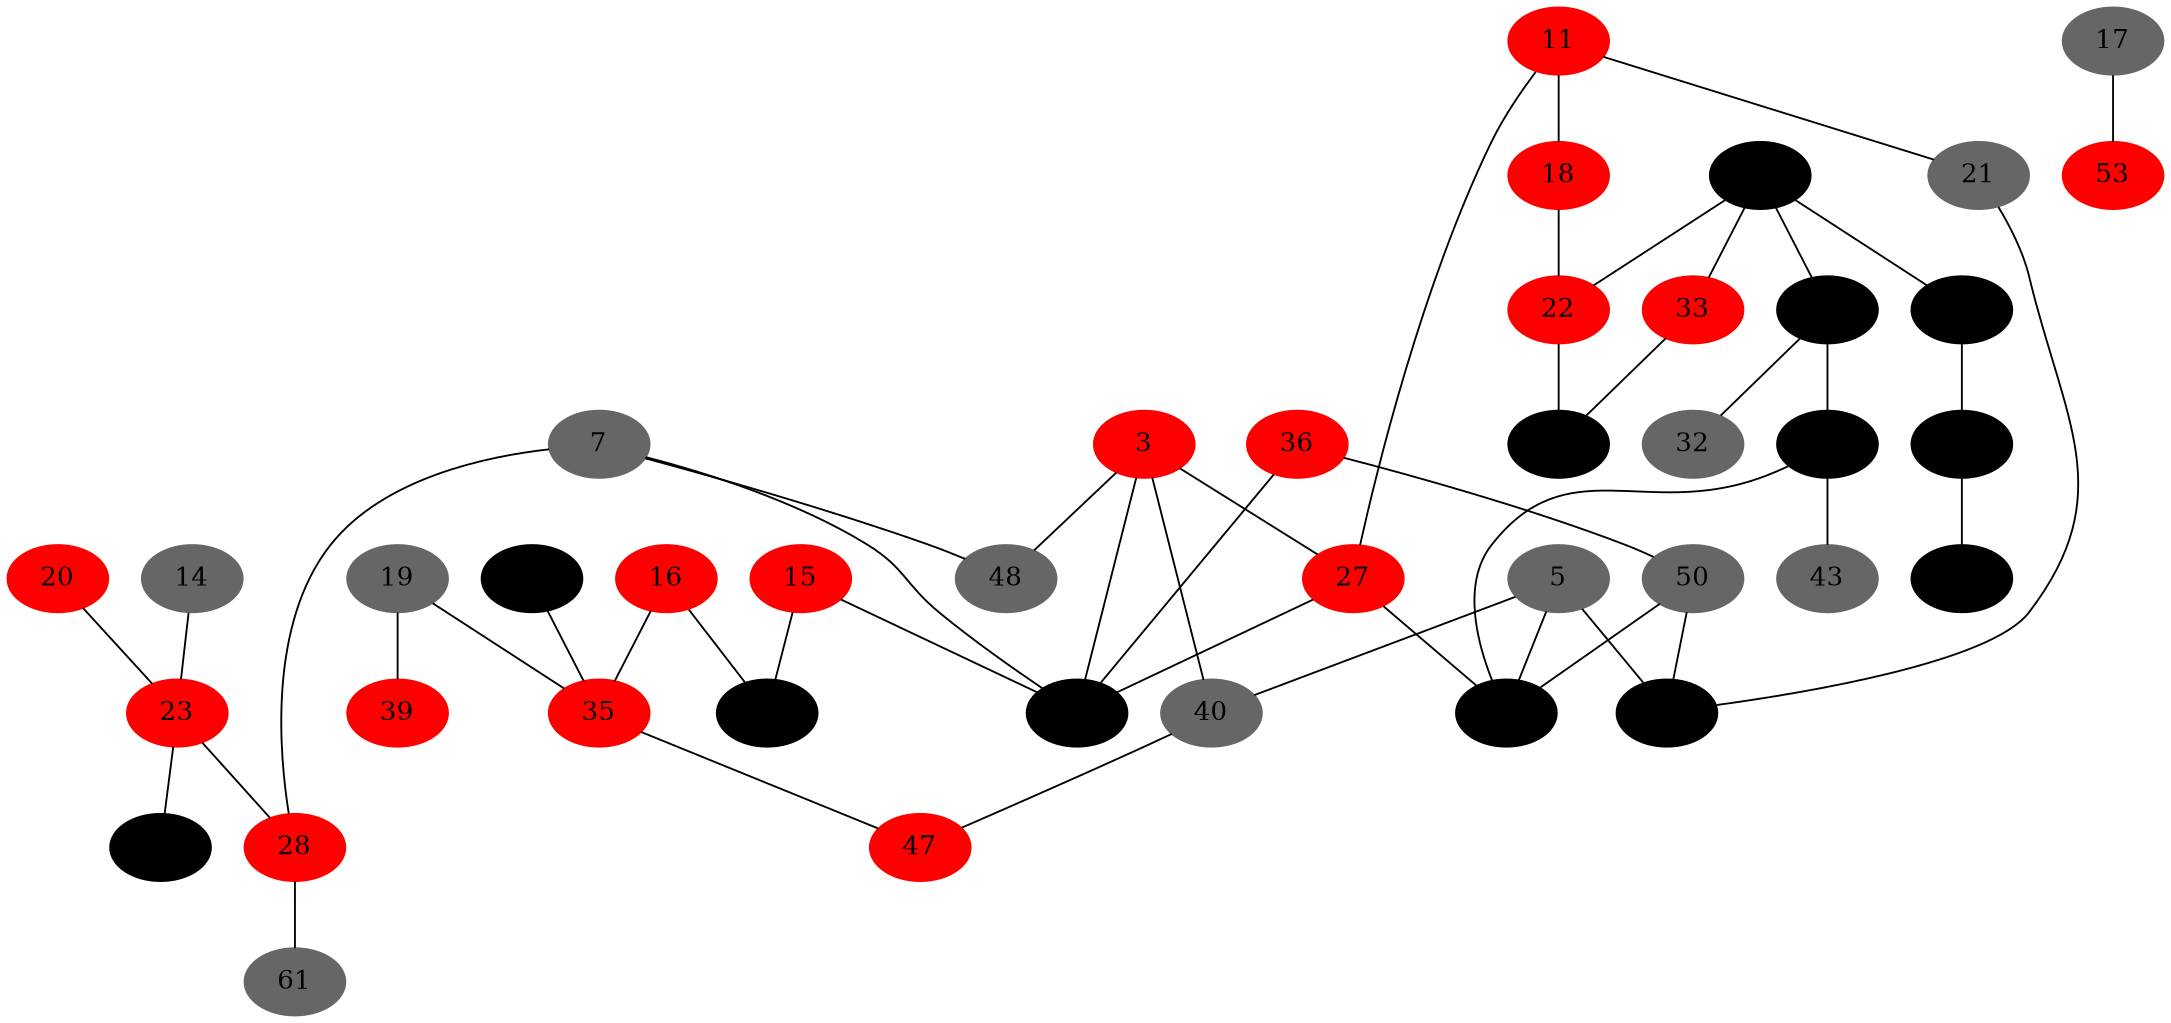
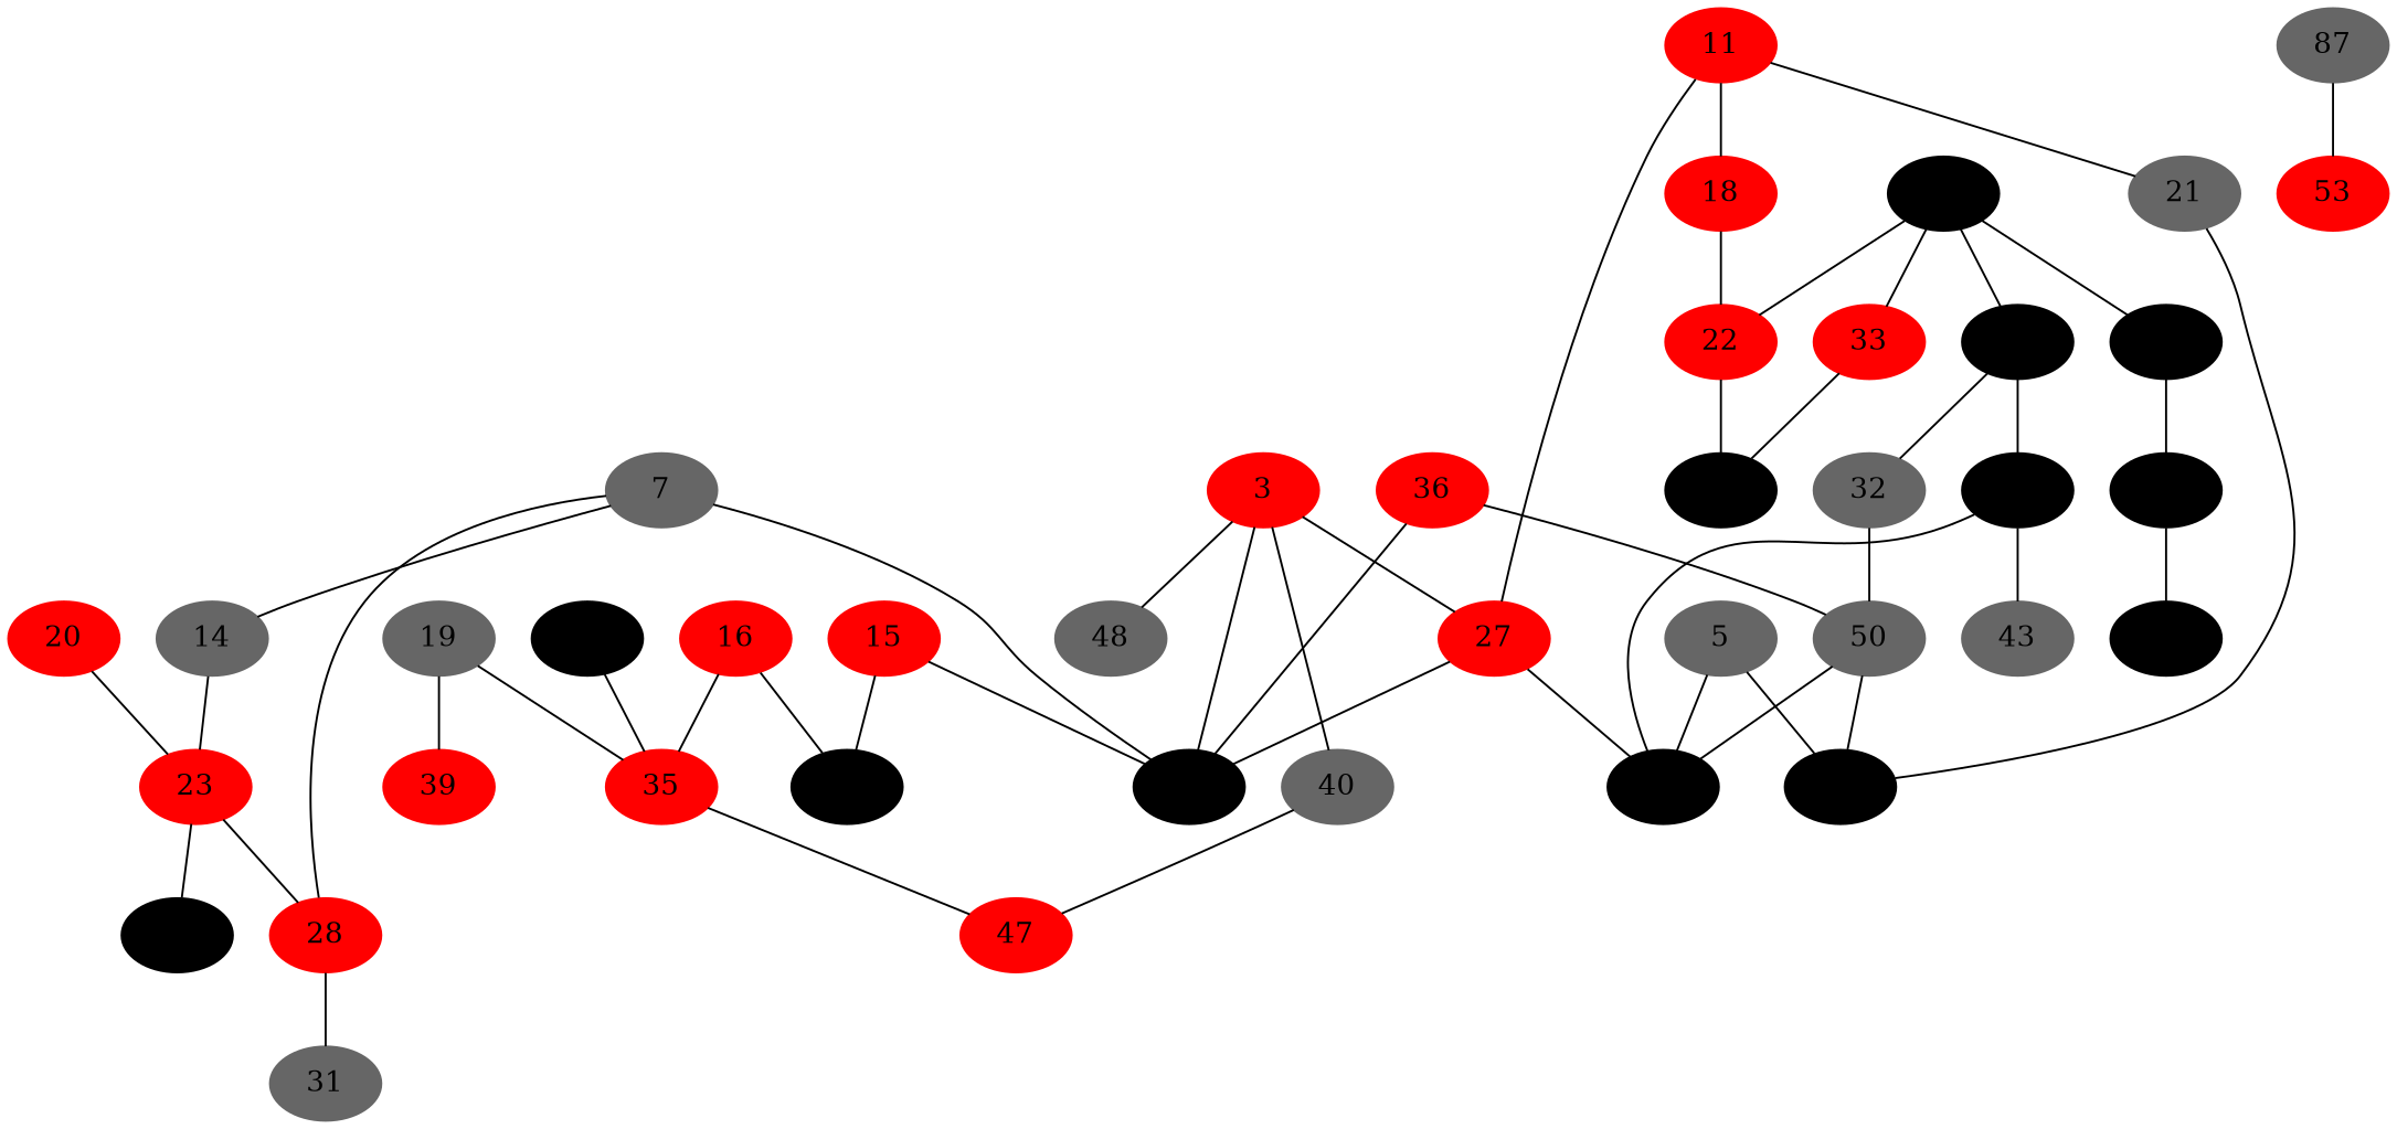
  graph {
    fontname="DejaVu Serif"
    node [color=red fontname="DejaVu Serif" style=filled]
    edge [fontname="DejaVu Serif" weight=1.0]
    3
    27
    40 [color=gray40]
    48 [color=gray40]
    52 [color=black]
    55 [color=black]
    47
    5 [color=gray40]
    51 [color=black]
    32 [color=gray40]
    50 [color=gray40]
    7 [color=gray40]
    28
-   31 [color=gray40 label=61]
+   31 [color=gray40]
    10 [color=black]
    22
    24 [color=black]
    29 [color=black]
    33
    41 [color=black]
    26 [color=black]
    42 [color=black]
    11
    18
    21 [color=gray40]
    14 [color=gray40]
    23
    25 [color=black]
    15
    54 [color=black]
    16
    35
-   17 [color=gray40]
+   17 [color=gray40 label=87]
    53
    19 [color=gray40]
    39
    20
    43 [color=gray40]
    46 [color=black]
    34 [color=black]
    36
    3 -- 27
    3 -- 40
    3 -- 48
    3 -- 52
    27 -- 52
    27 -- 55
    40 -- 47
-   5 -- 40
    5 -- 55
    5 -- 51 [weight=2.0]
+   32 -- 50
    50 -- 55
    50 -- 51
-   7 -- 48
+   7 -- 14
    7 -- 52
    7 -- 28
    28 -- 31
    10 -- 22
    10 -- 24
    10 -- 29
    10 -- 33
    22 -- 41
    24 -- 32
    24 -- 26
    29 -- 42
    33 -- 41
    26 -- 55
    26 -- 43
    42 -- 46
    11 -- 27
    11 -- 18
    11 -- 21
    18 -- 22
    21 -- 51
    14 -- 23
    23 -- 28
    23 -- 25
    15 -- 52
    15 -- 54
    16 -- 54
    16 -- 35
    35 -- 47
    17 -- 53
    19 -- 35
    19 -- 39
    20 -- 23
    34 -- 35
    36 -- 52
    36 -- 50
  }
